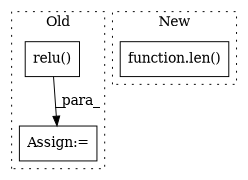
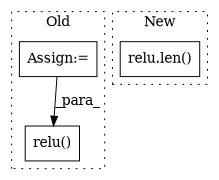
  digraph {
    node [a=75 shape=box]
    n1 [l="7,1" label="relu()" s="1649,1667"]
    n2 [a=68 l=3 label="Assign:=" s=1710]
-   n3 [l="4,1" label="function.len()" s="4749,4762"]
+   n3 [l="4,1" label="relu.len()" s="4749,4762"]
    subgraph cluster_1 {
      label=Old
      style=dotted
      n1
      n2
    }
    subgraph cluster_2 {
      label=New
      style=dotted
      n3
    }
-   n1 -> n2 [label=_para_]
+   n2 -> n1 [label=_para_]
  }
